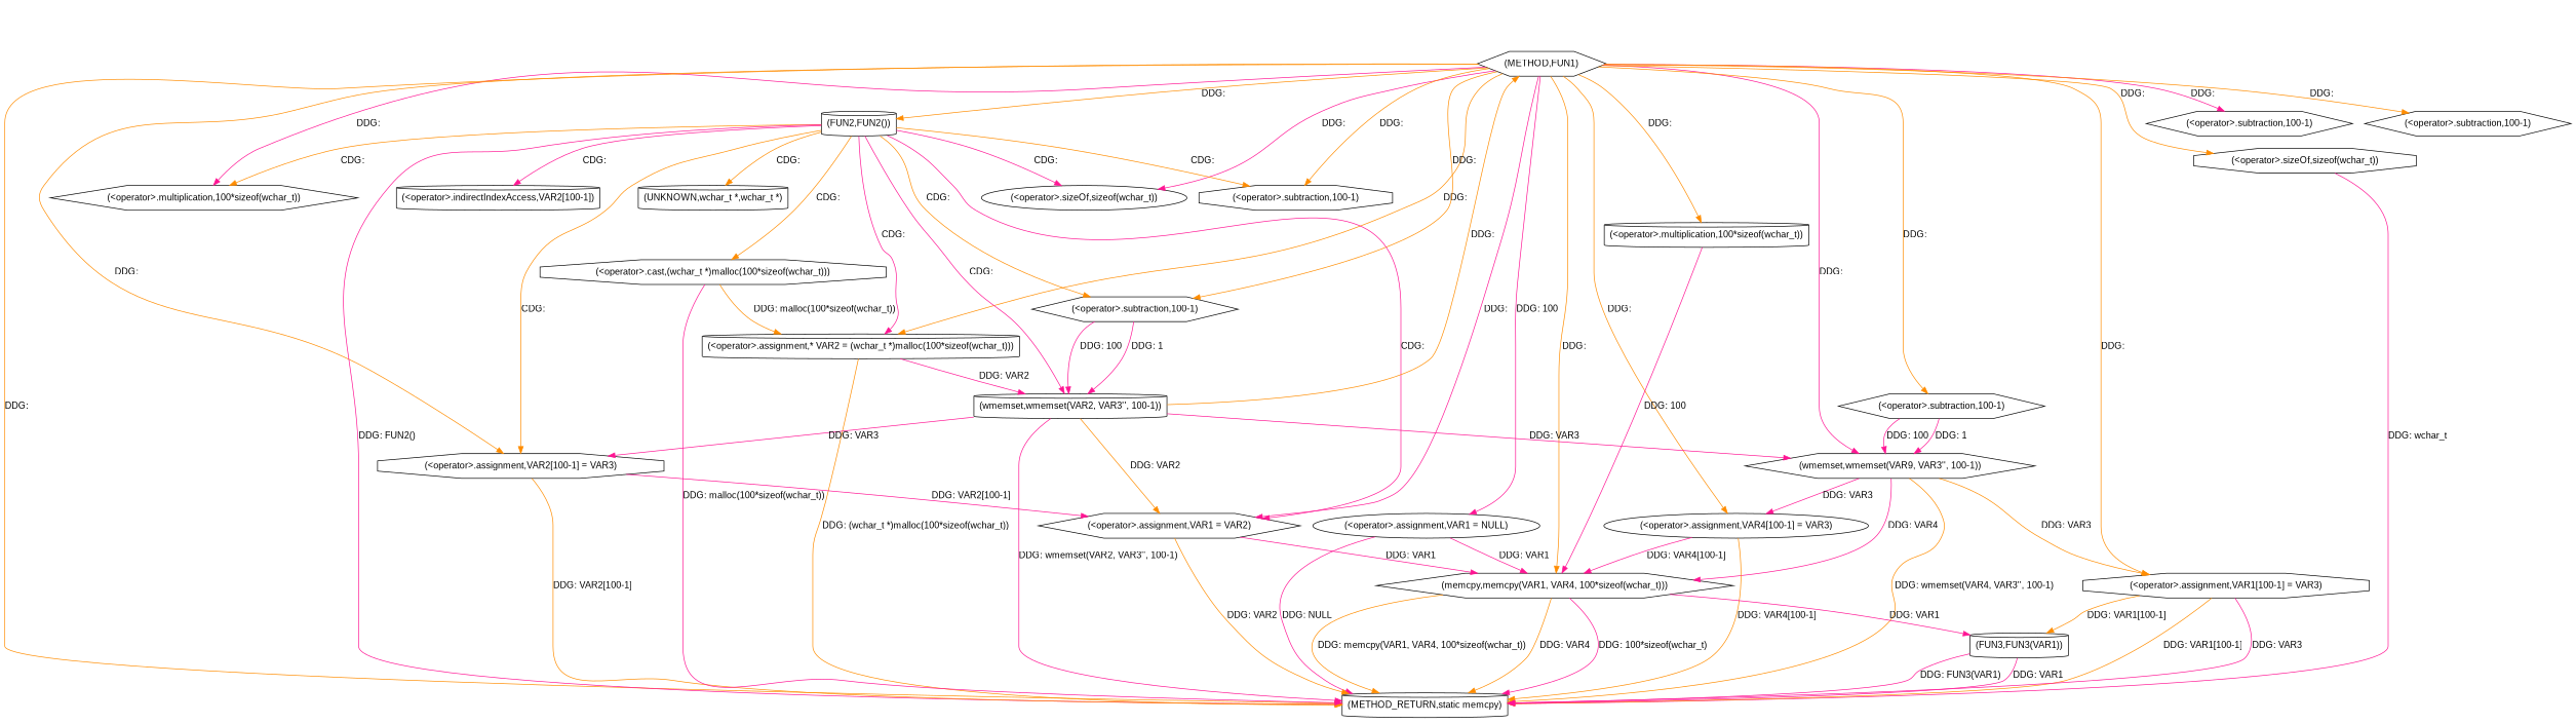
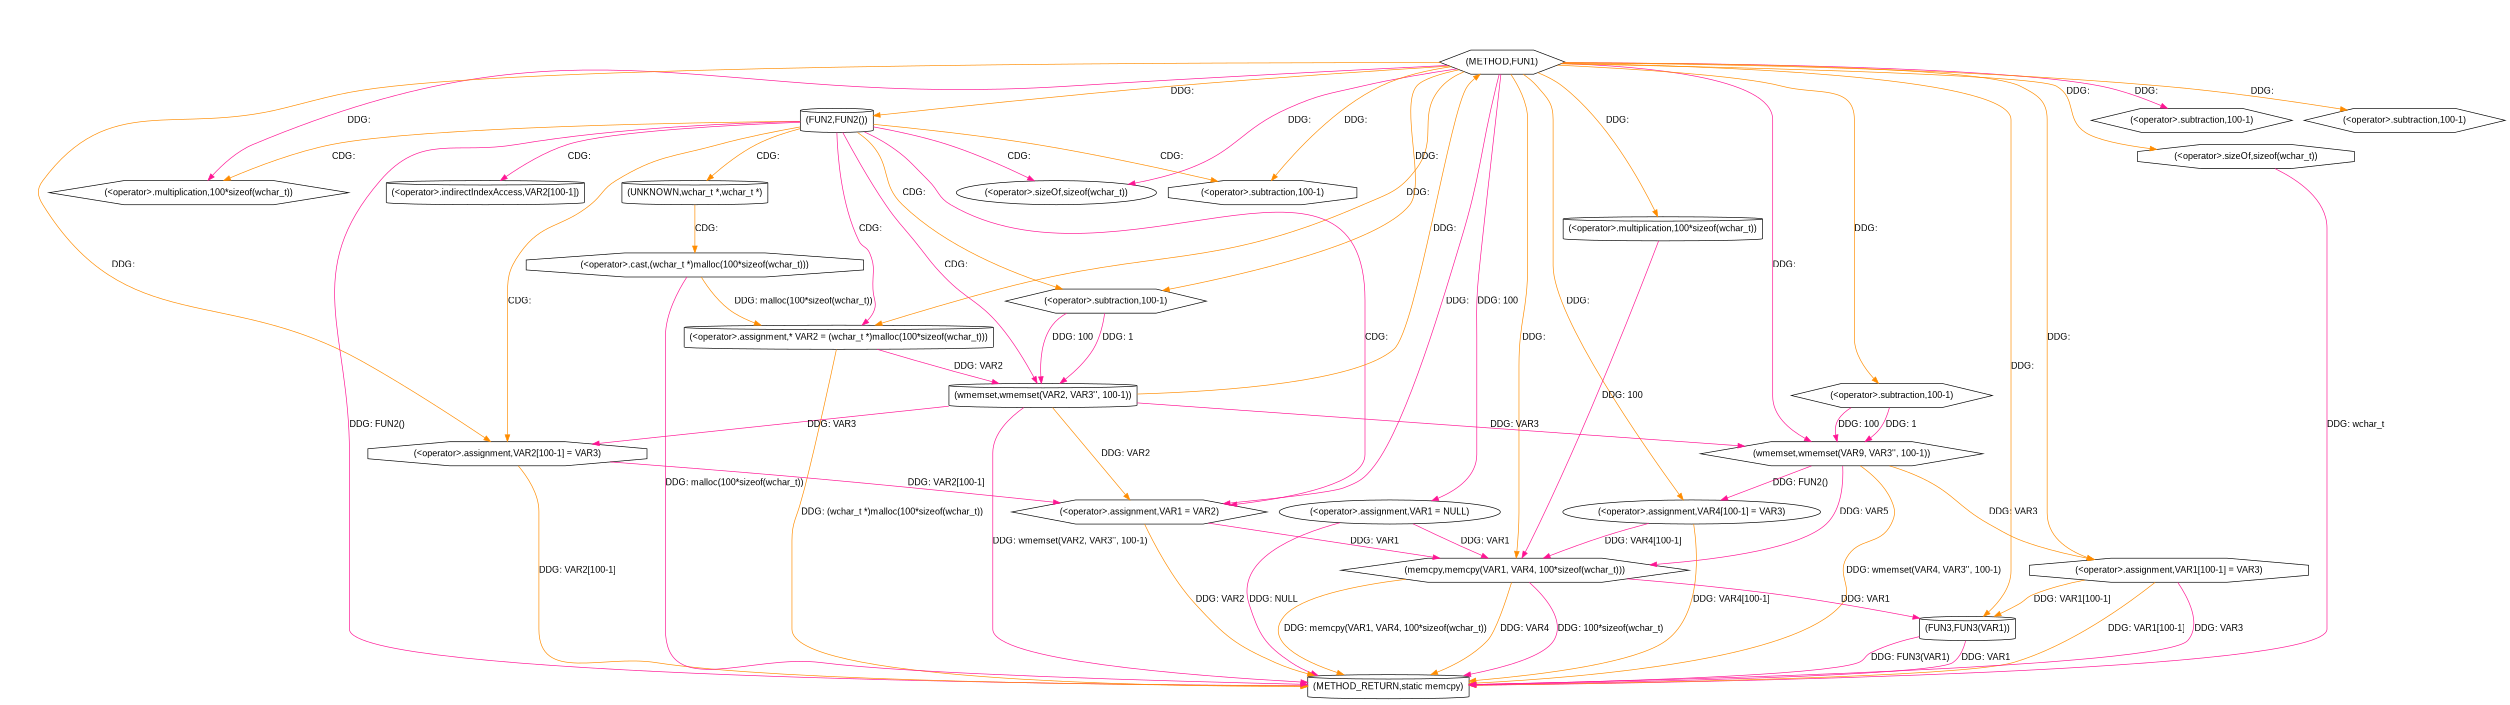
  digraph {
    fontname="Liberation Sans"
    node [fontname="Liberation Sans" shape=hexagon]
    edge [color=deeppink fontname="Liberation Sans"]
    n1 [label="(METHOD,FUN1)"]
    n2 [label="(<operator>.assignment,VAR1 = NULL)" shape=ellipse]
    n3 [label="(FUN2,FUN2())" shape=cylinder]
    n4 [label="(<operator>.assignment,* VAR2 = (wchar_t *)malloc(100*sizeof(wchar_t)))" shape=cylinder]
    n5 [label="(<operator>.multiplication,100*sizeof(wchar_t))"]
    n6 [label="(<operator>.sizeOf,sizeof(wchar_t))" shape=ellipse]
    n7 [label="(<operator>.subtraction,100-1)"]
    n8 [label="(<operator>.assignment,VAR2[100-1] = VAR3)" shape=octagon]
    n9 [label="(<operator>.subtraction,100-1)" shape=octagon]
    n10 [label="(<operator>.assignment,VAR1 = VAR2)"]
    n11 [label="(wmemset,wmemset(VAR9, VAR3'', 100-1))"]
    n12 [label="(<operator>.subtraction,100-1)"]
    n13 [label="(<operator>.assignment,VAR4[100-1] = VAR3)" shape=ellipse]
    n14 [label="(<operator>.subtraction,100-1)"]
    n15 [label="(memcpy,memcpy(VAR1, VAR4, 100*sizeof(wchar_t)))"]
    n16 [label="(<operator>.multiplication,100*sizeof(wchar_t))" shape=cylinder]
    n17 [label="(<operator>.sizeOf,sizeof(wchar_t))" shape=octagon]
    n18 [label="(<operator>.assignment,VAR1[100-1] = VAR3)" shape=octagon]
    n19 [label="(<operator>.subtraction,100-1)"]
    n20 [label="(FUN3,FUN3(VAR1))" shape=cylinder]
    n21 [label="(METHOD_RETURN,static memcpy)" shape=cylinder]
    n22 [label="(wmemset,wmemset(VAR2, VAR3'', 100-1))" shape=cylinder]
    n23 [label="(<operator>.cast,(wchar_t *)malloc(100*sizeof(wchar_t)))" shape=octagon]
    n24 [label="(UNKNOWN,wchar_t *,wchar_t *)" shape=cylinder]
    n25 [label="(<operator>.indirectIndexAccess,VAR2[100-1])" shape=cylinder]
    n1 -> n2 [label="DDG: 100"]
    n1 -> n3 [color=darkorange label="DDG: "]
    n1 -> n4 [color=darkorange label="DDG: "]
    n1 -> n5 [label="DDG: "]
    n1 -> n6 [label="DDG: "]
    n1 -> n7 [color=darkorange label="DDG: "]
    n1 -> n8 [color=darkorange label="DDG: "]
    n1 -> n9 [color=darkorange label="DDG: "]
    n1 -> n10 [label="DDG: "]
    n1 -> n11 [label="DDG: "]
    n1 -> n12 [color=darkorange label="DDG: "]
    n1 -> n13 [color=darkorange label="DDG: "]
    n1 -> n14 [label="DDG: "]
    n1 -> n15 [color=darkorange label="DDG: "]
    n1 -> n16 [color=darkorange label="DDG: "]
    n1 -> n17 [color=darkorange label="DDG: "]
    n1 -> n18 [color=darkorange label="DDG: "]
    n1 -> n19 [color=darkorange label="DDG: "]
-   n1 -> n21 [color=darkorange label="DDG: "]
+   n1 -> n20 [color=darkorange label="DDG: "]
    n2 -> n15 [label="DDG: VAR1"]
    n2 -> n21 [label="DDG: NULL"]
    n3 -> n4 [label="CDG: "]
    n3 -> n5 [color=darkorange label="CDG: "]
    n3 -> n6 [label="CDG: "]
    n3 -> n7 [color=darkorange label="CDG: "]
    n3 -> n8 [color=darkorange label="CDG: "]
    n3 -> n9 [color=darkorange label="CDG: "]
    n3 -> n10 [label="CDG: "]
    n3 -> n21 [label="DDG: FUN2()"]
    n3 -> n22 [label="CDG: "]
-   n3 -> n23 [color=darkorange label="CDG: "]
+   n24 -> n23 [color=darkorange label="CDG: "]
    n3 -> n24 [color=darkorange label="CDG: "]
    n3 -> n25 [label="CDG: "]
    n4 -> n21 [color=darkorange label="DDG: (wchar_t *)malloc(100*sizeof(wchar_t))"]
    n4 -> n22 [label="DDG: VAR2"]
    n7 -> n22 [label="DDG: 100"]
    n7 -> n22 [label="DDG: 1"]
    n8 -> n10 [label="DDG: VAR2[100-1]"]
    n8 -> n21 [color=darkorange label="DDG: VAR2[100-1]"]
    n10 -> n15 [label="DDG: VAR1"]
    n10 -> n21 [color=darkorange label="DDG: VAR2"]
-   n11 -> n13 [label="DDG: VAR3"]
-   n11 -> n15 [label="DDG: VAR4"]
+   n11 -> n13 [label="DDG: FUN2()"]
+   n11 -> n15 [label="DDG: VAR5"]
    n11 -> n18 [color=darkorange label="DDG: VAR3"]
    n11 -> n21 [color=darkorange label="DDG: wmemset(VAR4, VAR3'', 100-1)"]
    n12 -> n11 [label="DDG: 100"]
    n12 -> n11 [label="DDG: 1"]
    n13 -> n15 [label="DDG: VAR4[100-1]"]
    n13 -> n21 [color=darkorange label="DDG: VAR4[100-1]"]
    n15 -> n20 [label="DDG: VAR1"]
    n15 -> n21 [label="DDG: 100*sizeof(wchar_t)"]
    n15 -> n21 [color=darkorange label="DDG: memcpy(VAR1, VAR4, 100*sizeof(wchar_t))"]
    n15 -> n21 [color=darkorange label="DDG: VAR4"]
    n16 -> n15 [label="DDG: 100"]
    n17 -> n21 [label="DDG: wchar_t"]
    n18 -> n20 [color=darkorange label="DDG: VAR1[100-1]"]
    n18 -> n21 [color=darkorange label="DDG: VAR1[100-1]"]
    n18 -> n21 [label="DDG: VAR3"]
    n20 -> n21 [label="DDG: VAR1"]
    n20 -> n21 [label="DDG: FUN3(VAR1)"]
    n22 -> n1 [color=darkorange label="DDG: "]
    n22 -> n8 [label="DDG: VAR3"]
    n22 -> n10 [color=darkorange label="DDG: VAR2"]
    n22 -> n11 [label="DDG: VAR3"]
    n22 -> n21 [label="DDG: wmemset(VAR2, VAR3'', 100-1)"]
    n23 -> n4 [color=darkorange label="DDG: malloc(100*sizeof(wchar_t))"]
    n23 -> n21 [label="DDG: malloc(100*sizeof(wchar_t))"]
  }
